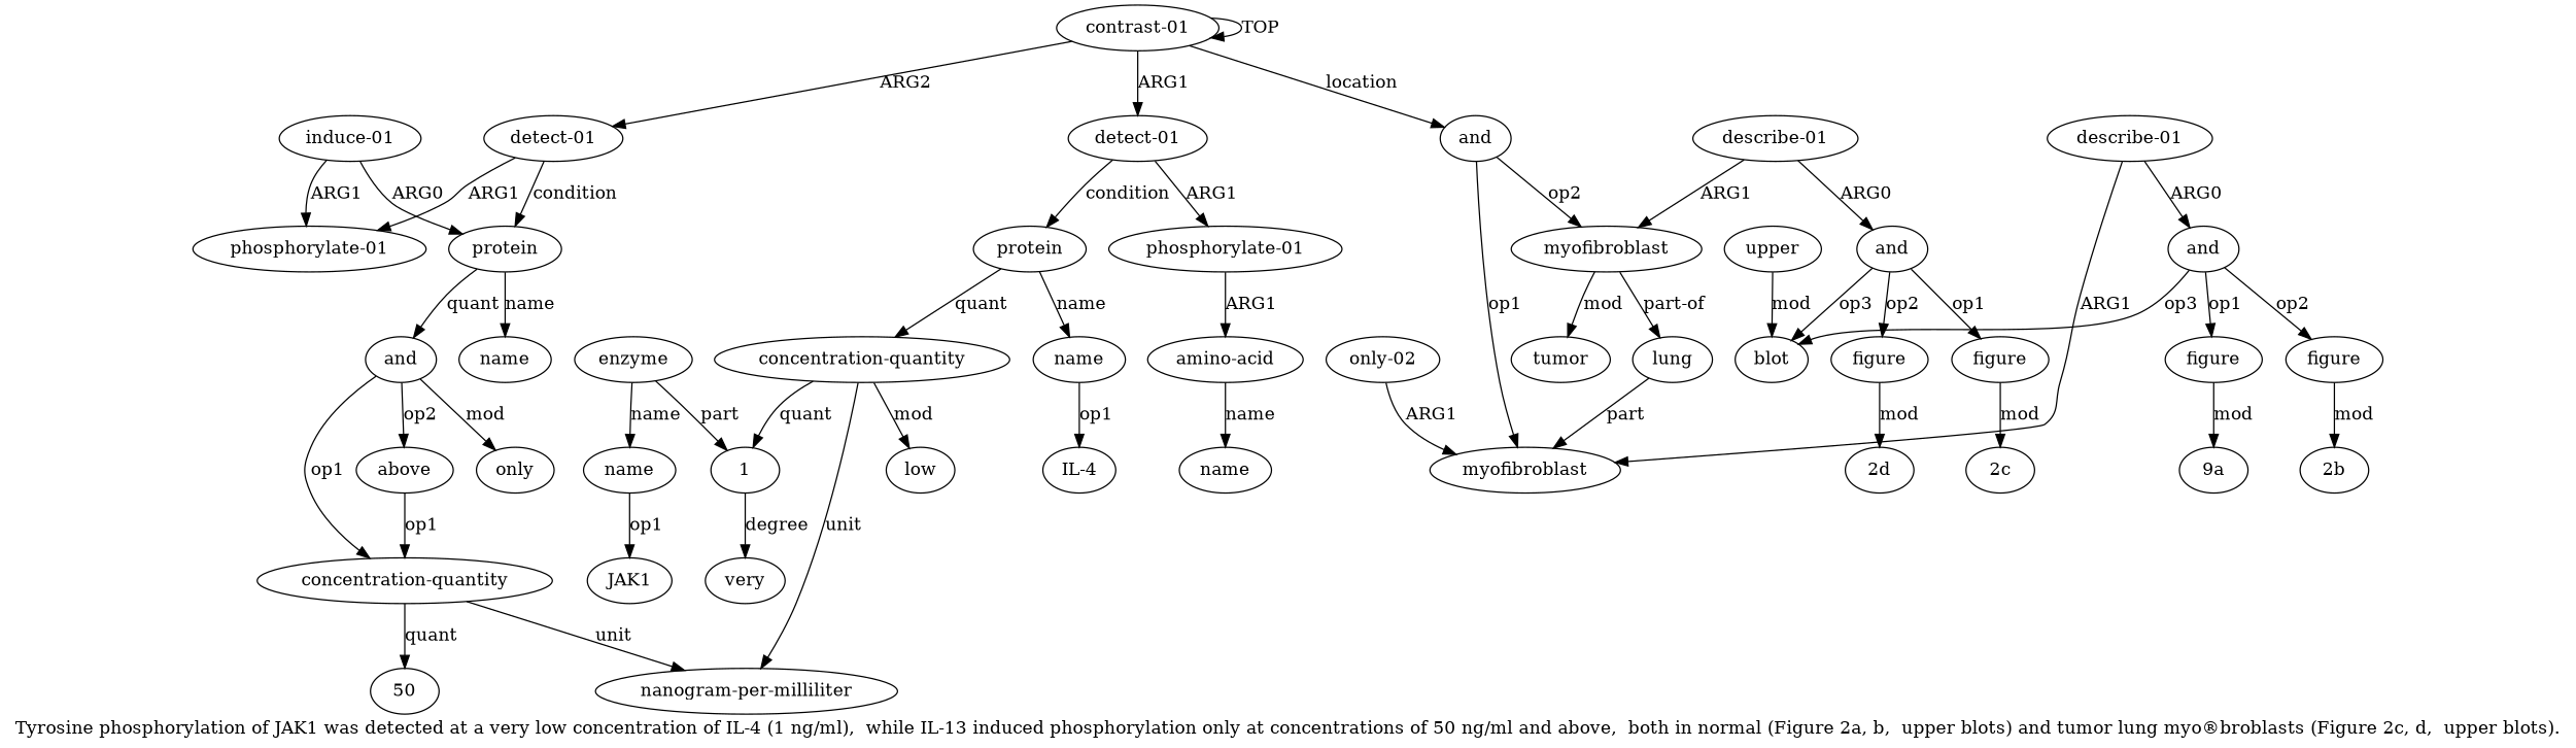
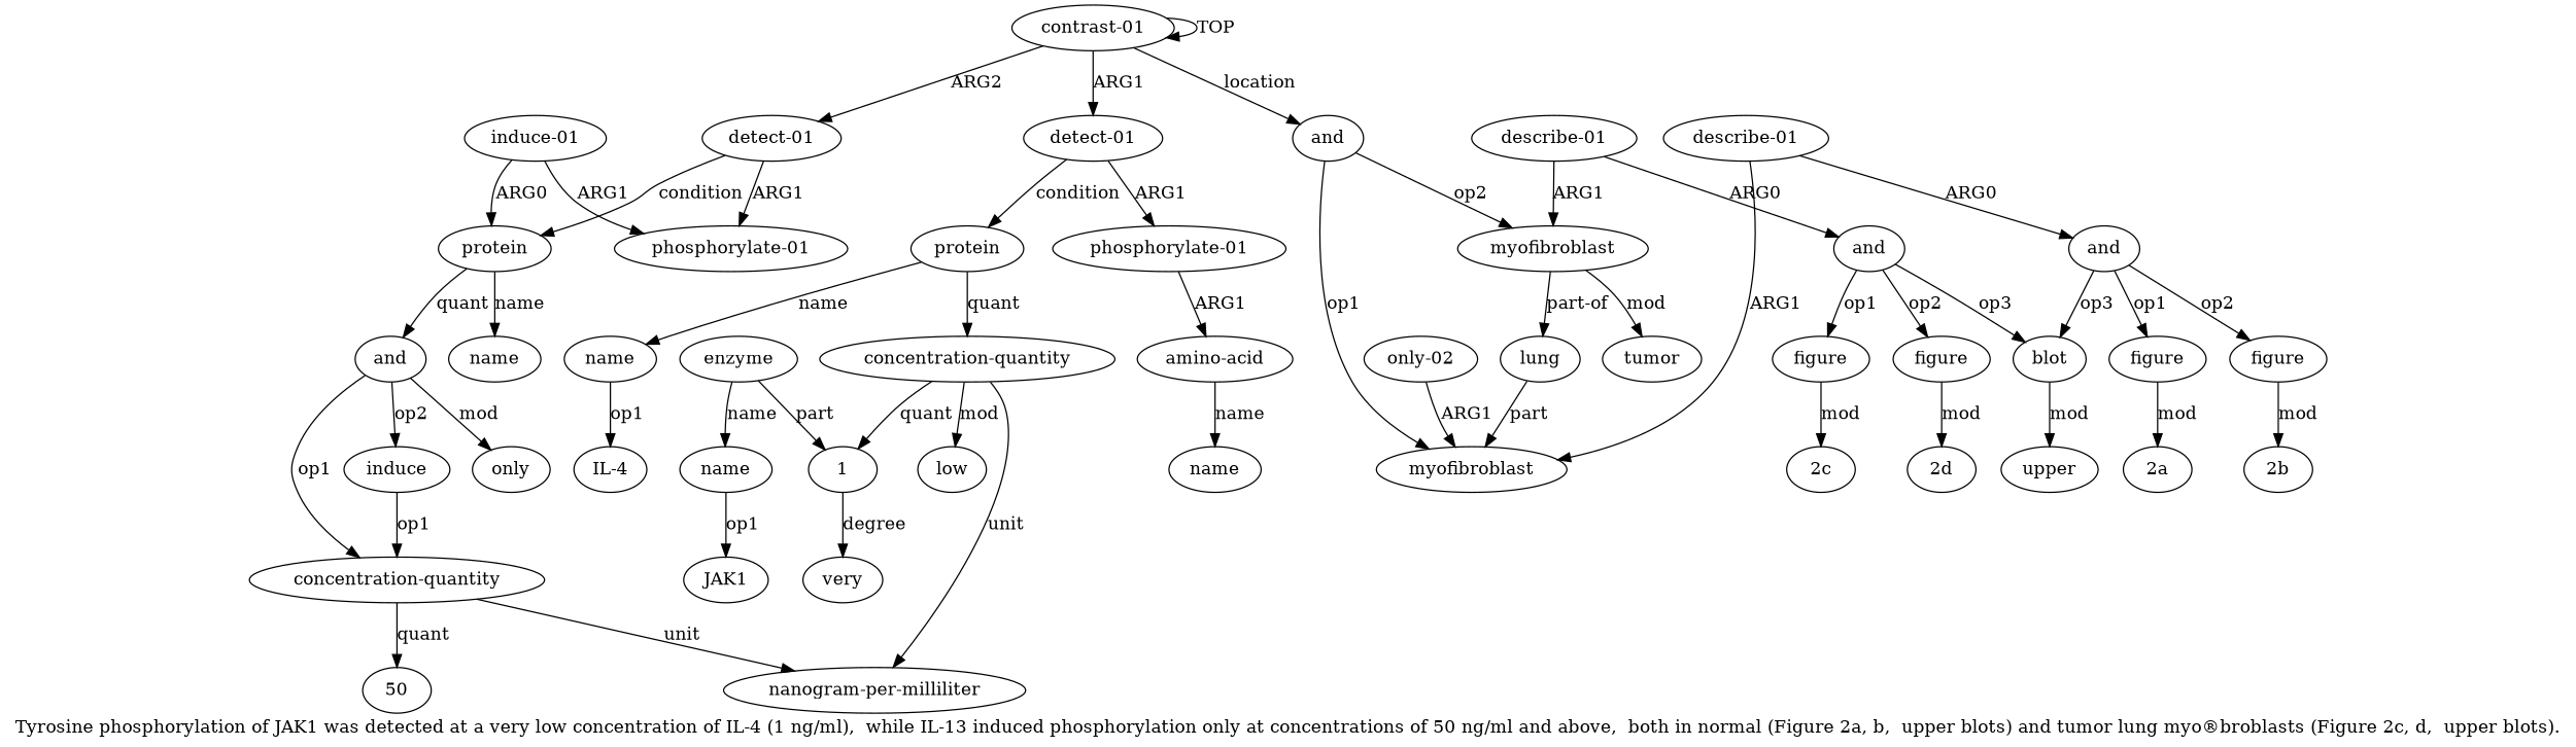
  digraph {
    label="Tyrosine phosphorylation of JAK1 was detected at a very low concentration of IL-4 (1 ng/ml),  while IL-13 induced phosphorylation only at concentrations of 50 ng/ml and above,  both in normal (Figure 2a, b,  upper blots) and tumor lung myo®broblasts (Figure 2c, d,  upper blots)."
    node [color=black gold_ind=-1 gold_label=and test_ind=-1 test_label=and]
    edge [color=black gold_label=mod test_label=mod]
-   n1 [gold_ind=20 gold_label=above label=above test_ind=20 test_label=above]
+   n1 [gold_ind=20 gold_label=above label=induce test_ind=20 test_label=above]
    n2 [gold_ind=19 gold_label="concentration-quantity" label="concentration-quantity" test_ind=19 test_label="concentration-quantity"]
    n3 [gold_label=50 label=50 test_label=50]
    n4 [gold_ind=10 gold_label="nanogram-per-milliliter" label="nanogram-per-milliliter" test_ind=10 test_label="nanogram-per-milliliter"]
    n5 [gold_ind=21 gold_label=only label=only test_ind=21 test_label=only]
    n6 [gold_ind=22 label=and test_ind=22]
    n7 [gold_ind=23 gold_label=myofibroblast label=myofibroblast test_ind=23 test_label=myofibroblast]
    n8 [gold_ind=32 gold_label=myofibroblast label=myofibroblast test_ind=32 test_label=myofibroblast]
    n9 [gold_ind=24 gold_label=lung label=lung test_ind=24 test_label=lung]
    n10 [gold_ind=33 gold_label=tumor label=tumor test_ind=33 test_label=tumor]
    n11 [gold_ind=25 gold_label="normal-02" label="only-02" test_ind=25 test_label="normal-02"]
    n12 [gold_ind=26 gold_label="describe-01" label="describe-01" test_ind=26 test_label="describe-01"]
    n13 [gold_ind=27 label=and test_ind=27]
    n14 [gold_ind=28 gold_label=figure label=figure test_ind=28 test_label=figure]
    n15 [gold_ind=29 gold_label=figure label=figure test_ind=29 test_label=figure]
    n16 [gold_ind=30 gold_label=blot label=blot test_ind=30 test_label=blot]
-   n17 [gold_label="2a" label="9a" test_label="2a"]
+   n17 [gold_label="2a" label="2a" test_label="2a"]
    n18 [gold_label="2b" label="2b" test_label="2b"]
    n19 [gold_ind=31 gold_label=upper label=upper test_ind=31 test_label=upper]
    n20 [gold_ind=37 gold_label=figure label=figure test_ind=37 test_label=figure]
    n21 [gold_label="2d" label="2d" test_label="2d"]
    n22 [gold_ind=36 gold_label=figure label=figure test_ind=36 test_label=figure]
    n23 [gold_label="2c" label="2c" test_label="2c"]
    n24 [gold_label=JAK1 label=JAK1 test_label=JAK1]
    n25 [gold_ind=35 label=and test_ind=35]
    n26 [gold_ind=34 gold_label="describe-01" label="describe-01" test_ind=34 test_label="describe-01"]
    n27 [gold_label="IL-4" label="IL-4" test_label="IL-4"]
    n28 [gold_label=1 label=1 test_label=1]
    n29 [gold_ind=12 gold_label=very label=very test_ind=12 test_label=very]
    n30 [gold_ind=15 gold_label="induce-01" label="induce-01" test_ind=15 test_label="induce-01"]
    n31 [gold_ind=14 gold_label="phosphorylate-01" label="phosphorylate-01" test_ind=14 test_label="phosphorylate-01"]
    n32 [gold_ind=16 gold_label=protein label=protein test_ind=16 test_label=protein]
    n33 [gold_ind=17 gold_label=name label=name test_ind=17 test_label=name]
    n34 [gold_ind=18 label=and test_ind=18]
    n35 [gold_ind=11 gold_label=low label=low test_ind=11 test_label=low]
    n36 [gold_ind=13 gold_label="detect-01" label="detect-01" test_ind=13 test_label="detect-01"]
    n37 [gold_ind=1 gold_label="detect-01" label="detect-01" test_ind=1 test_label="detect-01"]
    n38 [gold_ind=2 gold_label="phosphorylate-01" label="phosphorylate-01" test_ind=2 test_label="phosphorylate-01"]
    n39 [gold_ind=7 gold_label=protein label=protein test_ind=7 test_label=protein]
    n40 [gold_ind=3 gold_label="amino-acid" label="amino-acid" test_ind=3 test_label="amino-acid"]
    n41 [gold_ind=9 gold_label="concentration-quantity" label="concentration-quantity" test_ind=9 test_label="concentration-quantity"]
    n42 [gold_ind=8 gold_label=name label=name test_ind=8 test_label=name]
    n43 [gold_ind=4 gold_label=name label=name test_ind=4 test_label=name]
    n44 [gold_ind=0 gold_label="contrast-01" label="contrast-01" test_ind=0 test_label="contrast-01"]
    n45 [gold_ind=5 gold_label=enzyme label=enzyme test_ind=5 test_label=enzyme]
    n46 [gold_ind=6 gold_label=name label=name test_ind=6 test_label=name]
    n1 -> n2 [gold_label=op1 label=op1 test_label=op1]
    n2 -> n3 [gold_label=quant label=quant test_label=quant]
    n2 -> n4 [gold_label=unit label=unit test_label=unit]
    n6 -> n7 [gold_label=op1 label=op1 test_label=op1]
    n6 -> n8 [gold_label=op2 label=op2 test_label=op2]
    n8 -> n9 [gold_label="part-of" label="part-of" test_label="part-of"]
    n8 -> n10 [label=mod]
    n9 -> n7 [gold_label=part label=part test_label=part]
    n11 -> n7 [gold_label=ARG1 label=ARG1 test_label=ARG1]
    n12 -> n7 [gold_label=ARG1 label=ARG1 test_label=ARG1]
    n12 -> n13 [gold_label=ARG0 label=ARG0 test_label=ARG0]
    n13 -> n14 [gold_label=op1 label=op1 test_label=op1]
    n13 -> n15 [gold_label=op2 label=op2 test_label=op2]
    n13 -> n16 [gold_label=op3 label=op3 test_label=op3]
    n14 -> n17 [label=mod]
    n15 -> n18 [label=mod]
-   n19 -> n16 [label=mod]
+   n16 -> n19 [label=mod]
    n20 -> n21 [label=mod]
    n22 -> n23 [label=mod]
    n25 -> n16 [gold_label=op3 label=op3 test_label=op3]
    n25 -> n20 [gold_label=op2 label=op2 test_label=op2]
    n25 -> n22 [gold_label=op1 label=op1 test_label=op1]
    n26 -> n8 [gold_label=ARG1 label=ARG1 test_label=ARG1]
    n26 -> n25 [gold_label=ARG0 label=ARG0 test_label=ARG0]
    n28 -> n29 [gold_label=degree label=degree test_label=degree]
    n30 -> n31 [gold_label=ARG1 label=ARG1 test_label=ARG1]
    n30 -> n32 [gold_label=ARG0 label=ARG0 test_label=ARG0]
    n32 -> n33 [gold_label=name label=name test_label=name]
    n32 -> n34 [gold_label=quant label=quant test_label=quant]
    n34 -> n1 [gold_label=op2 label=op2 test_label=op2]
    n34 -> n2 [gold_label=op1 label=op1 test_label=op1]
    n34 -> n5 [label=mod]
    n36 -> n31 [gold_label=ARG1 label=ARG1 test_label=ARG1]
    n36 -> n32 [gold_label=condition label=condition test_label=condition]
    n37 -> n38 [gold_label=ARG1 label=ARG1 test_label=ARG1]
    n37 -> n39 [gold_label=condition label=condition test_label=condition]
    n38 -> n40 [gold_label=ARG1 label=ARG1 test_label=ARG1]
    n39 -> n41 [gold_label=quant label=quant test_label=quant]
    n39 -> n42 [gold_label=name label=name test_label=name]
    n40 -> n43 [gold_label=name label=name test_label=name]
    n41 -> n4 [gold_label=unit label=unit test_label=unit]
    n41 -> n28 [gold_label=quant label=quant test_label=quant]
    n41 -> n35 [label=mod]
    n42 -> n27 [gold_label=op1 label=op1 test_label=op1]
    n44 -> n6 [gold_label=location label=location test_label=location]
    n44 -> n36 [gold_label=ARG2 label=ARG2 test_label=ARG2]
    n44 -> n37 [gold_label=ARG1 label=ARG1 test_label=ARG1]
    n44 -> n44 [gold_label=TOP label=TOP test_label=TOP]
    n45 -> n28 [gold_label=part label=part test_label=part]
    n45 -> n46 [gold_label=name label=name test_label=name]
    n46 -> n24 [gold_label=op1 label=op1 test_label=op1]
  }
